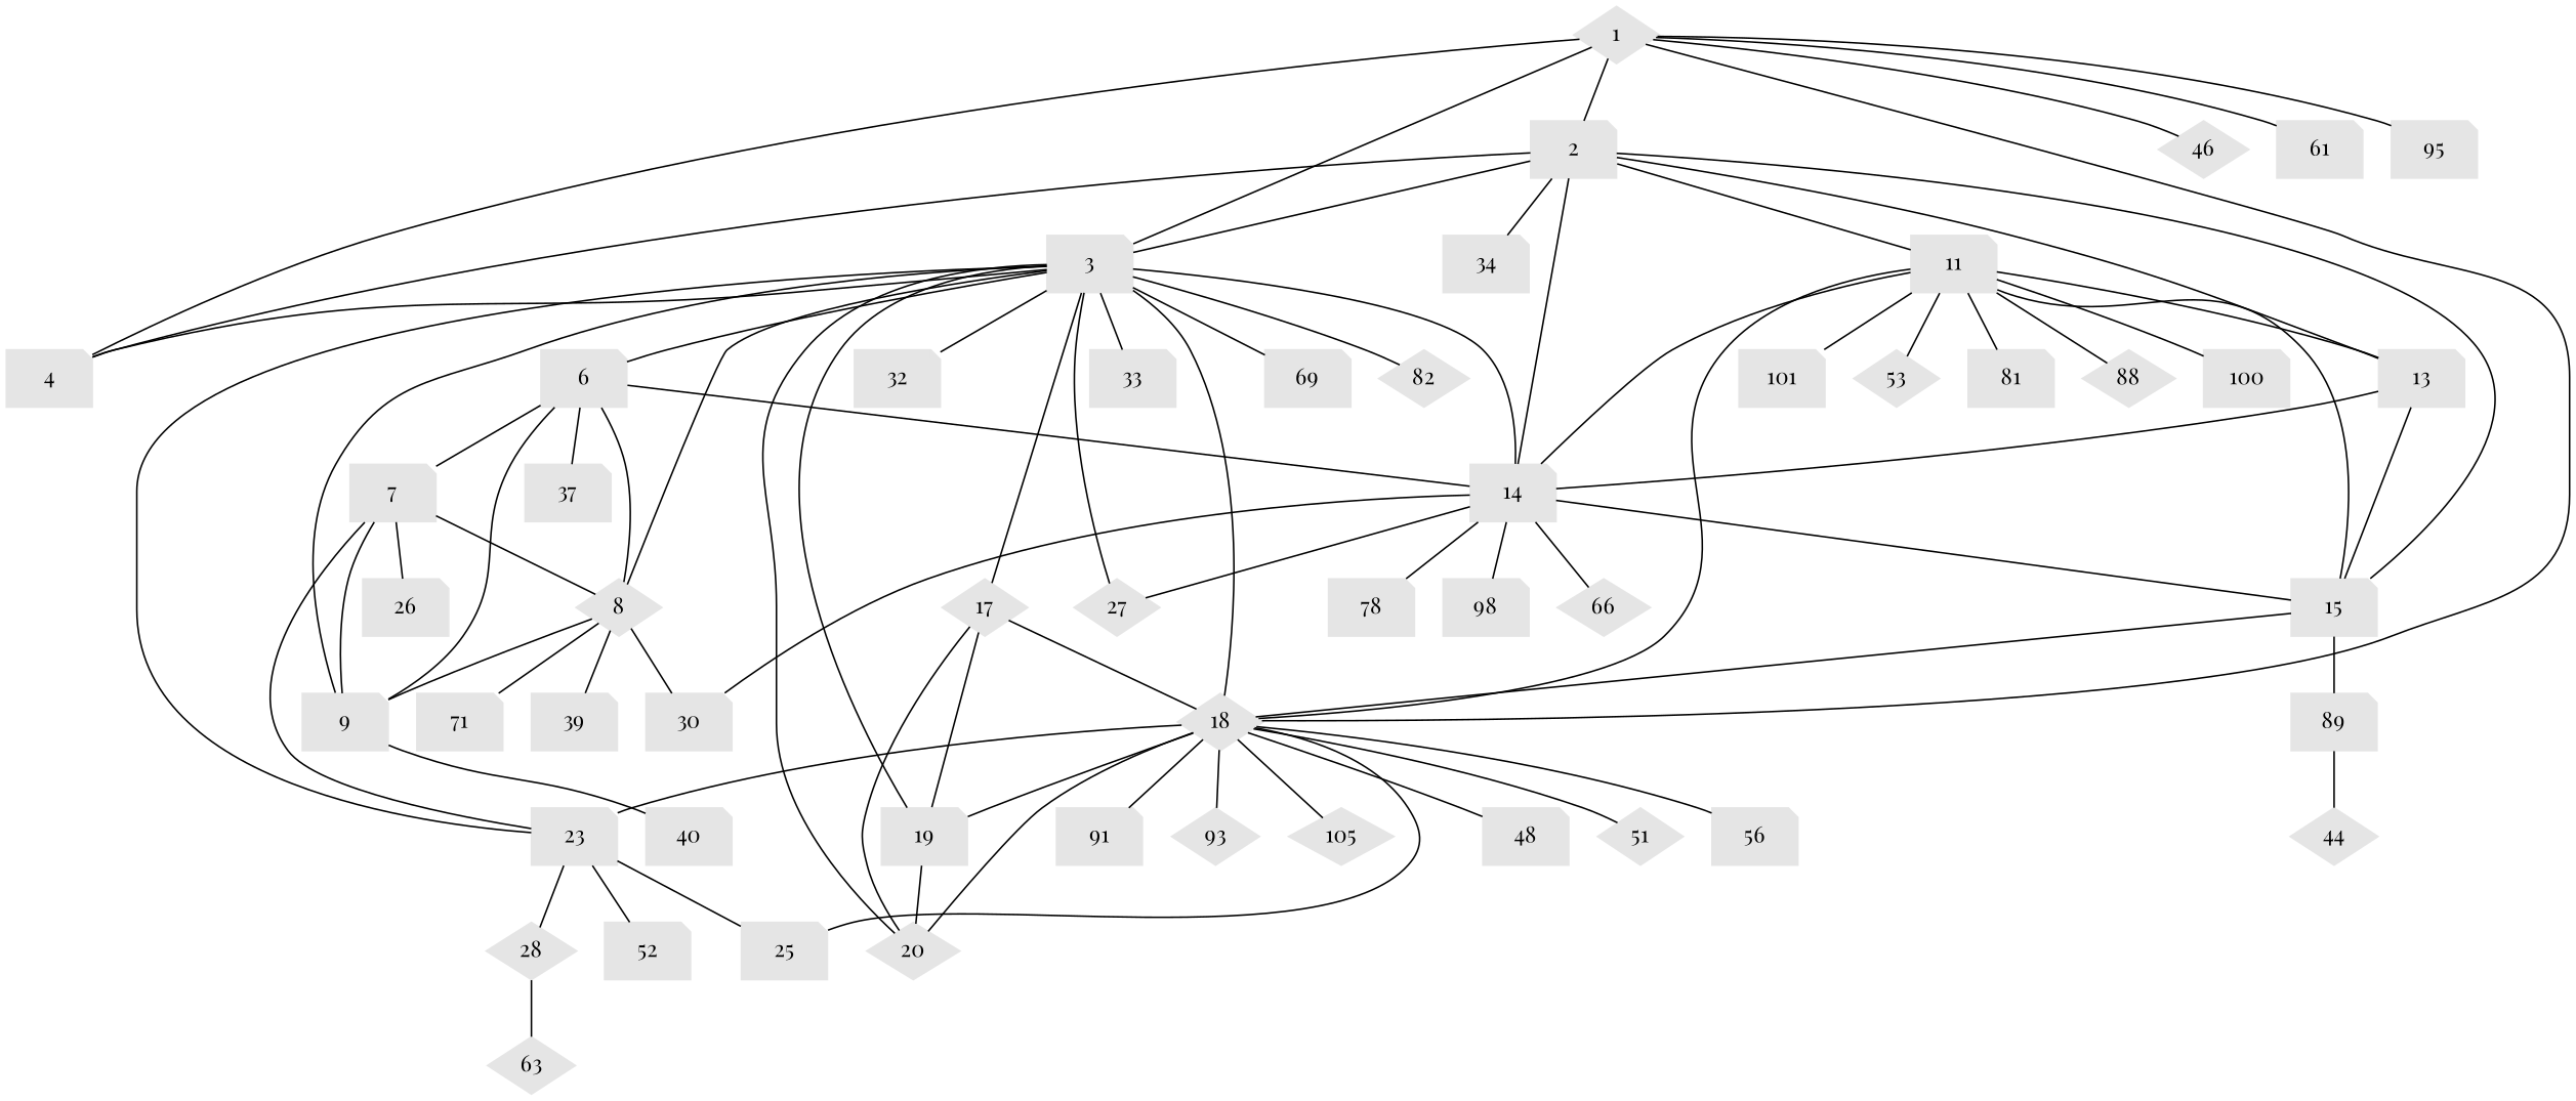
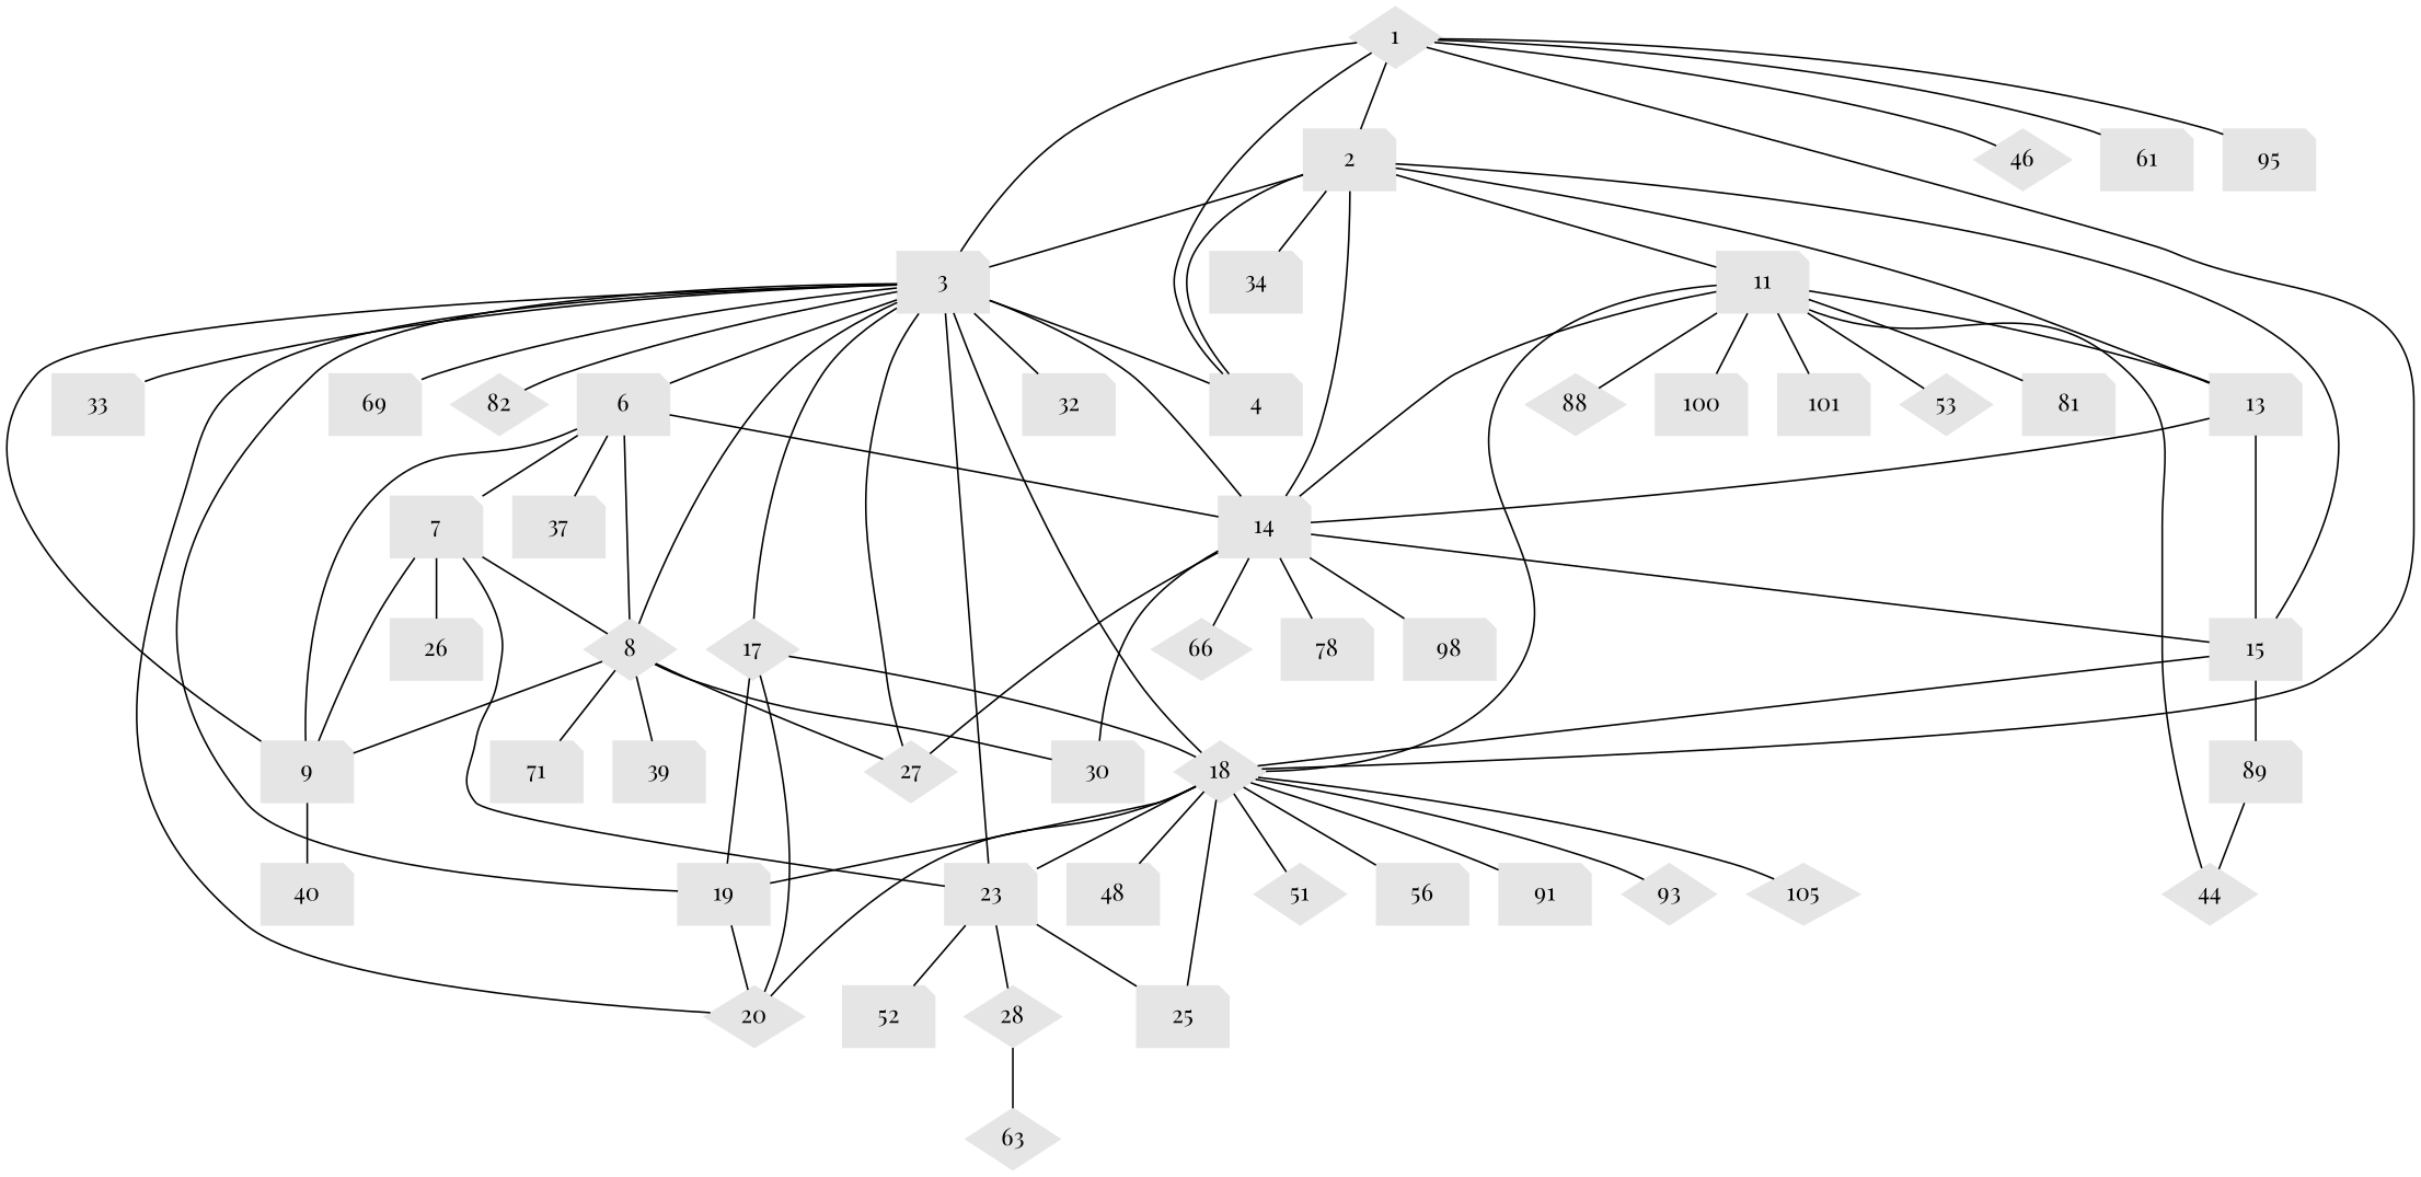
  graph {
    fontname="Playfair Display"
    node [color=gray90 fontname="Playfair Display" shape=note style=filled]
    edge [fontname="Playfair Display"]
    1 [shape=diamond super="+45"]
    2 [super="+76+12+60"]
    3 [super="+16+5+85+97"]
    4
    18 [shape=diamond super="+21"]
    46 [shape=diamond]
    n7 [label=61]
    95
    11 [super="+54"]
    13
    14
    15
    34
    6 [super="+65+10+50"]
    8 [shape=diamond]
    9
    17 [shape=diamond]
    19
    20 [shape=diamond]
    23 [super="+24+75+59"]
    27 [shape=diamond super="+70+96+42"]
    32
    33 [super="+38"]
    69
    82 [shape=diamond]
    25
    48
    51 [shape=diamond]
    56 [super="+68"]
    91
    93 [shape=diamond]
    105 [shape=diamond]
    53 [shape=diamond]
    81
    88 [shape=diamond]
    100
    101
    30
    66 [shape=diamond]
    78
    98
    89
    7 [super="+55+49+41+35+79"]
    37
    39
    71
    40
    28 [shape=diamond]
    52
    26 [super="+43+74+72+36"]
    44 [shape=diamond]
    63 [shape=diamond]
    1 -- 2
    1 -- 3 [weight=2]
    1 -- 4
    1 -- 18
    1 -- 46
    1 -- n7
    1 -- 95
    2 -- 3 [weight=2]
    2 -- 4
    2 -- 11
    2 -- 13
    2 -- 14 [weight=2]
    2 -- 15
    2 -- 34
    3 -- 4 [weight=2]
    3 -- 18 [weight=2]
    3 -- 14 [weight=2]
    3 -- 6
    3 -- 8
    3 -- 9
    3 -- 17
    3 -- 19
    3 -- 20
    3 -- 23
    3 -- 27
    3 -- 32
    3 -- 33
    3 -- 69
    3 -- 82
    18 -- 19
    18 -- 20
    18 -- 23 [weight=4]
    18 -- 25 [weight=2]
    18 -- 48
    18 -- 51
    18 -- 56 [weight=2]
    18 -- 91
    18 -- 93
    18 -- 105
    11 -- 18
    11 -- 13
    11 -- 14
-   11 -- 15
+   11 -- 44
    11 -- 53
    11 -- 81
    11 -- 88
    11 -- 100
    11 -- 101
    13 -- 14
    13 -- 15
    14 -- 15
    14 -- 27
    14 -- 30
    14 -- 66
    14 -- 78
    14 -- 98
    15 -- 18
    15 -- 89
    6 -- 14 [weight=2]
    6 -- 8 [weight=2]
    6 -- 9 [weight=2]
    6 -- 7 [weight=2]
    6 -- 37
    8 -- 9
+   8 -- 27
    8 -- 30
    8 -- 39
    8 -- 71
    9 -- 40
    17 -- 18
    17 -- 19
    17 -- 20
    19 -- 20
    23 -- 25 [weight=2]
    23 -- 28
    23 -- 52
    89 -- 44
    7 -- 8
    7 -- 9
    7 -- 23 [weight=2]
    7 -- 26
    28 -- 63
  }
